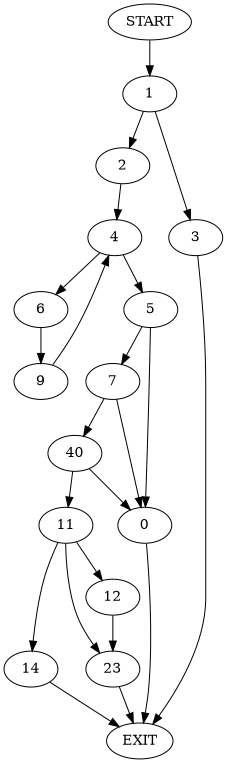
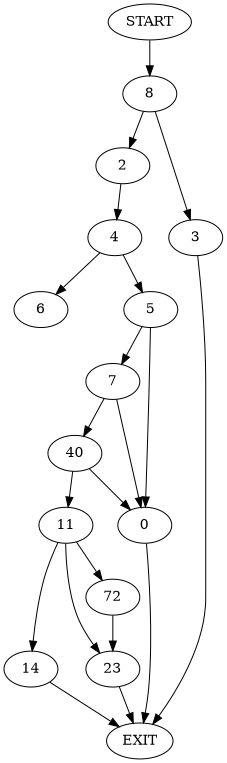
  digraph {
    n1 [label=START]
-   1
+   1 [label=8]
    2
    3
    n5 [label=EXIT]
    4
    5
    6
    7
    n10 [label=0]
-   9
    n12 [label=40]
    11
-   12
+   12 [label=72]
    n15 [label=23]
    14
    n1 -> 1
    1 -> 2
    1 -> 3
    2 -> 4
    3 -> n5
    4 -> 5
    4 -> 6
    5 -> 7
    5 -> n10
-   6 -> 9
    7 -> n10
    7 -> n12
    n10 -> n5
-   9 -> 4
    n12 -> n10
    n12 -> 11
    11 -> 12
    11 -> n15
    11 -> 14
    12 -> n15
    n15 -> n5
    14 -> n5
  }
